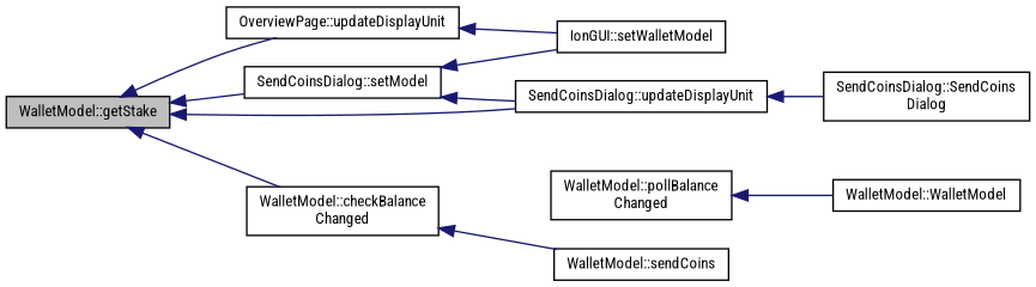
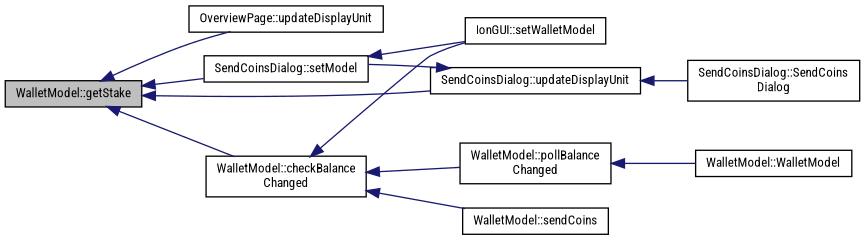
  digraph {
    fontname="Roboto Condensed"
    rankdir=LR
    node [color=black fillcolor=white fontname="Roboto Condensed" fontsize=10 shape=record style=filled]
    edge [color=midnightblue dir=back fontname="Roboto Condensed" fontsize=10 labelfontname=Helvetica labelfontsize=10 style=solid]
    n1 [fillcolor=grey75 fontcolor=black height=0.2 label="WalletModel::getStake" width=0.4]
    n2 [height=0.2 label="OverviewPage::updateDisplayUnit" width=0.4]
    n3 [height=0.2 label="SendCoinsDialog::setModel" width=0.4]
    n4 [height=0.2 label="SendCoinsDialog::updateDisplayUnit" width=0.4]
    n5 [height=0.2 label="WalletModel::checkBalance\lChanged" width=0.4]
    n6 [height=0.2 label="IonGUI::setWalletModel" width=0.4]
    n7 [height=0.2 label="SendCoinsDialog::SendCoins\lDialog" width=0.4]
    n8 [height=0.2 label="WalletModel::pollBalance\lChanged" width=0.4]
    n9 [height=0.2 label="WalletModel::sendCoins" width=0.4]
    n10 [height=0.2 label="WalletModel::WalletModel" width=0.4]
    n1 -> n2
    n1 -> n3
    n1 -> n4
    n1 -> n5
-   n2 -> n6
+   n5 -> n6
    n3 -> n6
-   n3 -> n4
+   n4 -> n3
    n4 -> n7
+   n5 -> n8
    n5 -> n9
    n8 -> n10
  }
